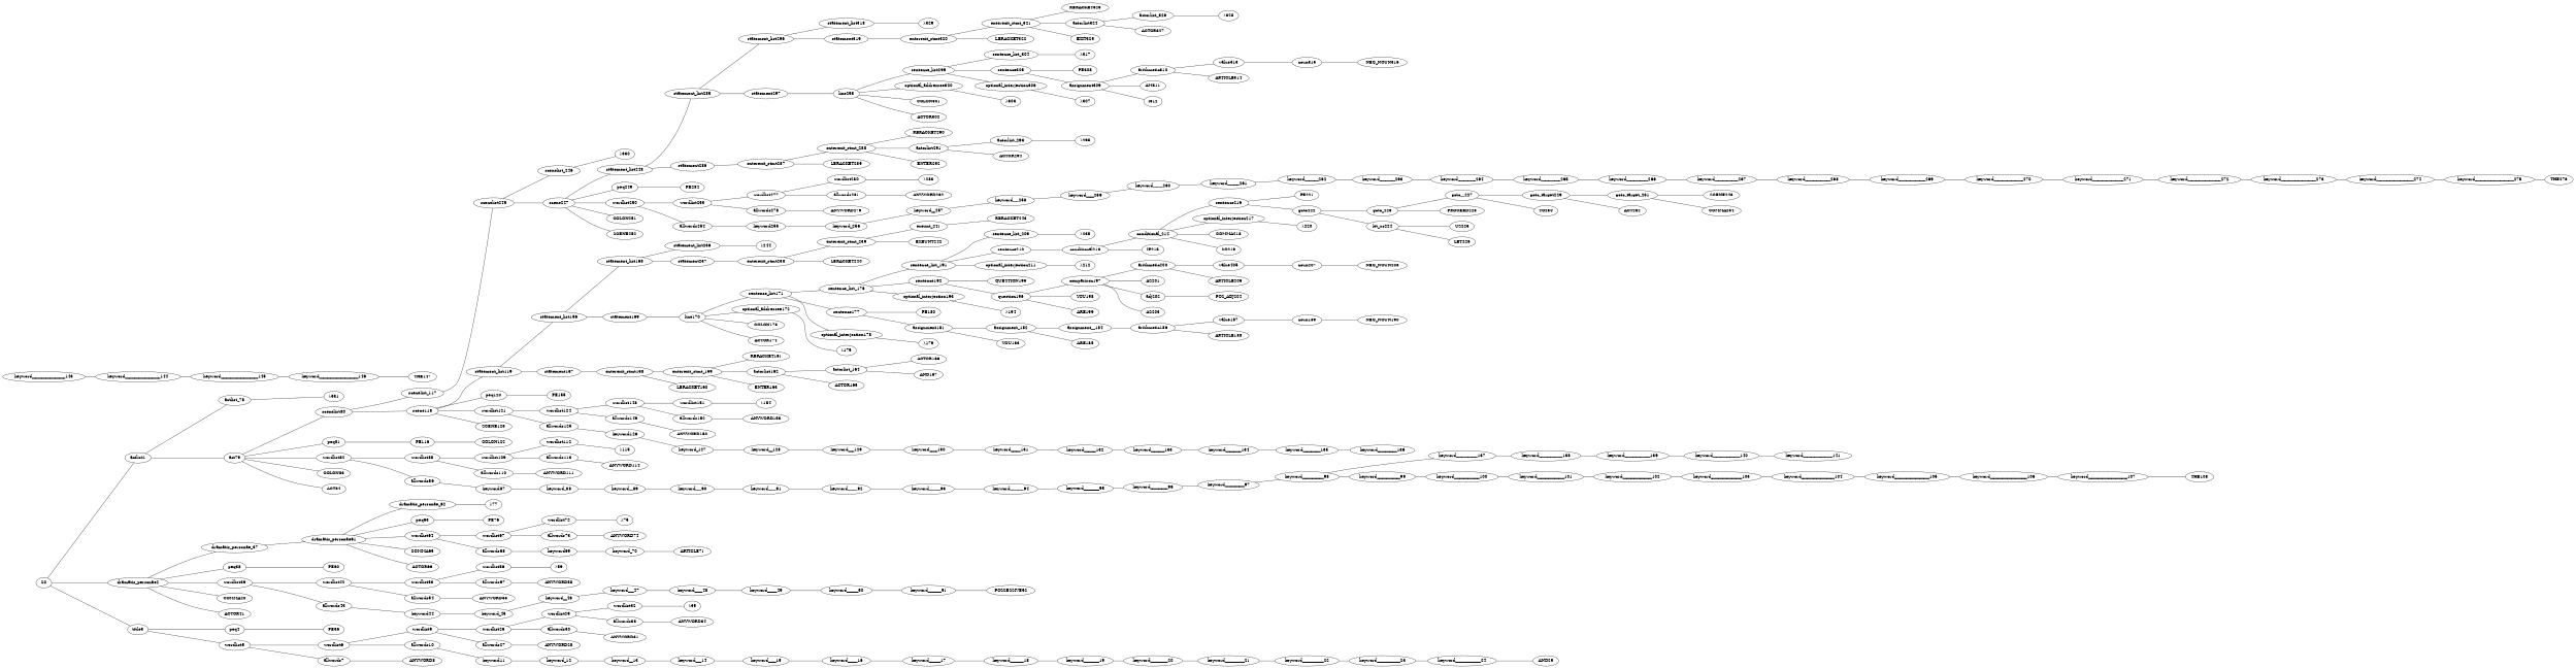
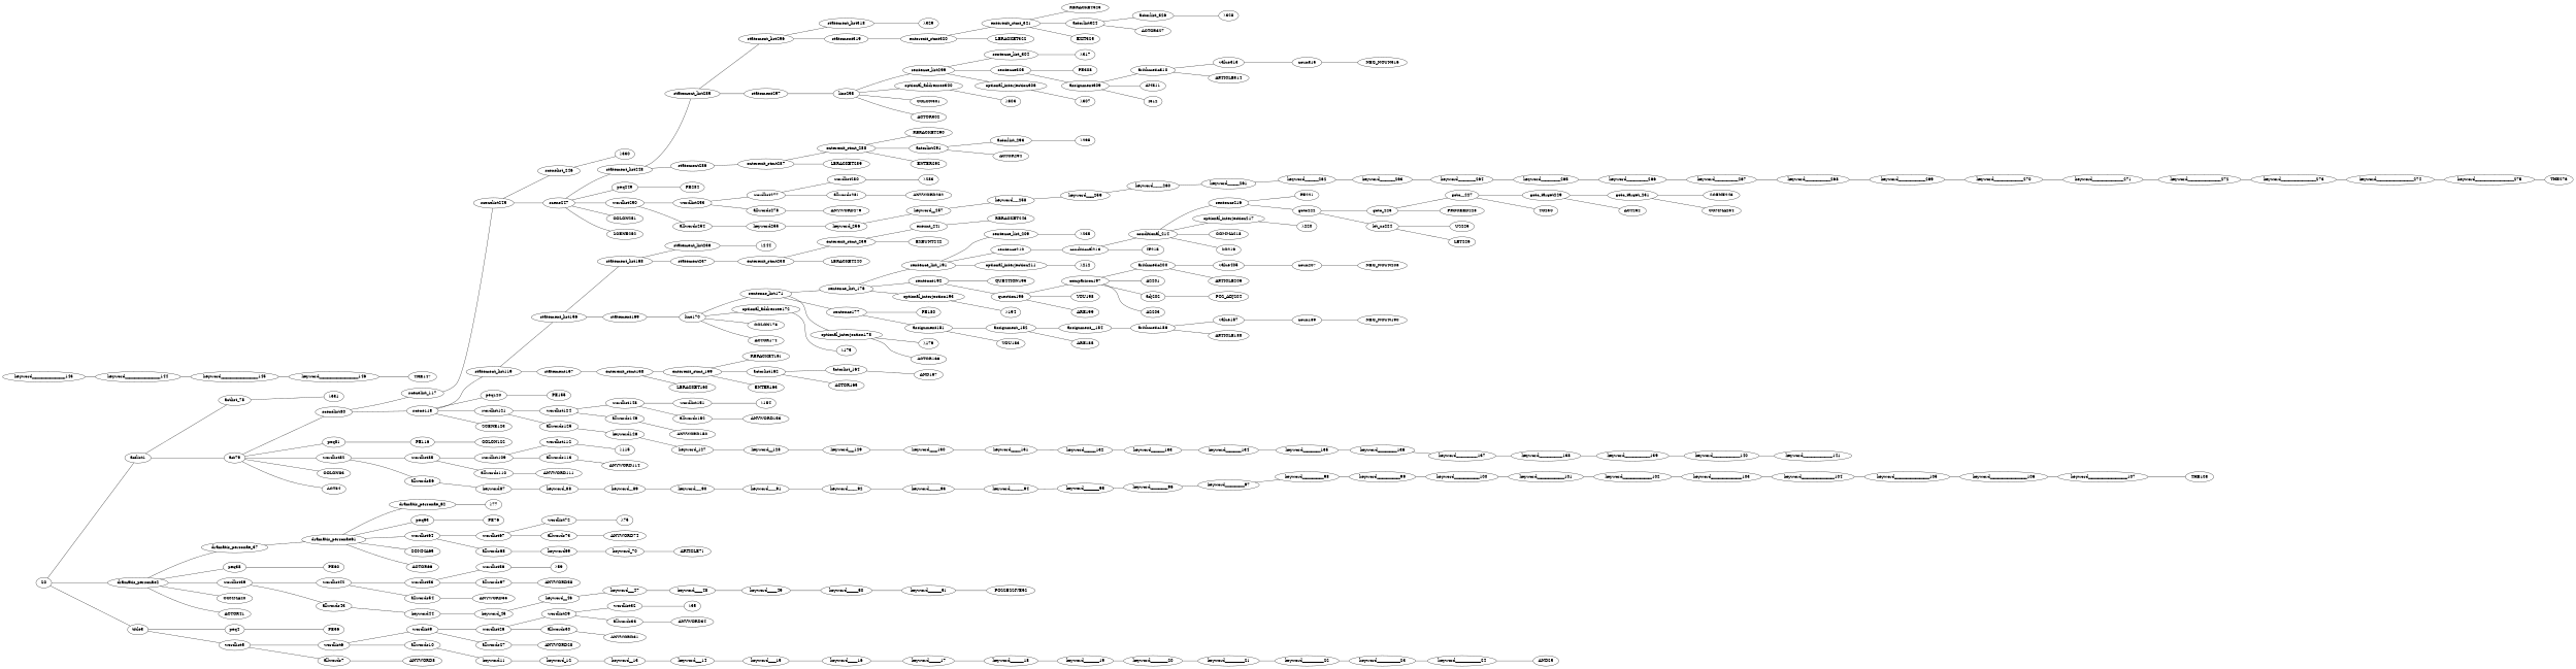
  strict graph {
    rankdir=LR
    S0
    actlist1
    dramatis_personae2
    title3
    actlist_78
    act79
    dramatis_personae_37
    peq38
    wordlist39
    COMMA40
    ACTOR41
    peq4
    wordlist5
    "λ331"
    scenelist80
    peq81
    wordlist82
    COLON83
    ACT84
    dramatis_personae61
    PE60
    wordlist42
    allwords43
    PE36
    wordlist6
    allwords7
    wordlist9
    allwords10
    ANYWORD8
    wordlist26
    allwords27
    keyword11
    wordlist29
    allwords30
    ANYWORD28
    keyword_12
    keyword__13
    keyword___14
    keyword____15
    keyword_____16
    keyword______17
    keyword_______18
    keyword________19
    keyword_________20
    keyword__________21
    keyword___________22
    keyword____________23
    keyword_____________24
    AND25
    wordlist32
    allwords33
    ANYWORD31
    "λ35"
    ANYWORD34
    dramatis_personae_62
    peq63
    wordlist64
    COMMA65
    ACTOR66
    wordlist53
    allwords54
    keyword44
    wordlist56
    n64 [label=allwords97]
    ANYWORD55
    keyword_45
    keyword__46
    keyword___47
    keyword____48
    keyword_____49
    keyword______50
    keyword_______51
    POSSESSIVE52
    "λ59"
    ANYWORD58
    "λ77"
    PE76
    wordlist67
    allwords68
    wordlist72
    allwords73
    keyword69
    "λ75"
    ANYWORD74
    keyword_70
    ARTICLE71
    scenelist_117
    scene118
    PE116
    wordlist85
    allwords86
    scenelist245
    statement_list119
    peq120
    wordlist121
    SCENE123
    COLON122
    wordlist109
    allwords110
    keyword87
    wordlist112
    allwords113
    ANYWORD111
    keyword_88
    keyword__89
    keyword___90
    keyword____91
    keyword_____92
    keyword______93
    keyword_______94
    keyword________95
    keyword_________96
    keyword__________97
    keyword___________98
    keyword____________99
    keyword_____________100
    keyword______________101
    keyword_______________102
    keyword________________103
    keyword_________________104
    keyword__________________105
    keyword___________________106
    keyword____________________107
    THE108
    "λ115"
    ANYWORD114
    scenelist_246
    scene247
    statement_list156
    statement157
    PE155
    wordlist124
    allwords125
    statement_list168
    statement169
    enterexit_stmt158
    wordlist148
    allwords149
    keyword126
    wordlist151
    allwords152
    ANYWORD150
    keyword_127
    keyword__128
    keyword___129
    keyword____130
    keyword_____131
    keyword______132
    keyword_______133
    keyword________134
    keyword_________135
    keyword__________136
    keyword___________137
    keyword____________138
    keyword_____________139
    keyword______________140
    keyword_______________141
    keyword_________________143
    keyword__________________144
    keyword___________________145
    keyword____________________146
    THE147
    "λ154"
    ANYWORD153
    statement_list236
    statement237
    line170
    enterexit_stmt_159
    LBRACKET160
    RBRACKET161
    actorlist162
    ENTER163
    actorlist_164
    ACTOR165
    ACTOR166
    AND167
    "λ244"
    enterexit_stmt238
    sentence_list171
    optional_addressee172
    COLON173
    ACTOR174
    sentence_list_176
    sentence177
    optional_interjection178
    "λ175"
    sentence_list_191
    sentence192
    optional_interjection193
    PE180
    assignment181
    "λ179"
    sentence_list_209
    sentence210
    optional_interjection211
    QUESTION195
    question196
    "λ194"
    assignment_182
    YOU183
    assignment__184
    ARE185
    arithmetic186
    value187
    ARTICLE188
    noun189
    NEG_NOUN190
    "λ235"
    conditional213
    "λ212"
    comparison197
    YOU198
    ARE199
    arithmetic200
    AS201
    adj202
    AS203
    n218 [label=value405]
    ARTICLE206
    POS_ADJ204
    noun207
    NEG_NOUN208
    conditional_214
    IF215
    sentence216
    optional_interjection217
    COMMA218
    SO219
    PE221
    goto222
    "λ220"
    goto_223
    let_us224
    goto__227
    PROCEED228
    US225
    LET226
    goto_target229
    TO230
    goto_target_231
    ACT232
    n242 [label=SCENE243]
    COMMA234
    enterexit_stmt_239
    LBRACKET240
    exeunt_241
    EXEUNT242
    RBRACKET243
    "λ330"
    statement_list248
    peq249
    wordlist250
    COLON251
    SCENE252
    statement_list285
    statement286
    PE284
    wordlist253
    allwords254
    statement_list296
    statement297
    enterexit_stmt287
    wordlist277
    allwords278
    keyword255
    wordlist280
    allwords281
    ANYWORD279
    keyword_256
    keyword__257
    keyword___258
    keyword____259
    keyword_____260
    keyword______261
    keyword_______262
    keyword________263
    keyword_________264
    keyword__________265
    keyword___________266
    keyword____________267
    keyword_____________268
    keyword______________269
    keyword_______________270
    keyword________________271
    keyword_________________272
    keyword__________________273
    keyword___________________274
    keyword____________________275
    THE276
    "λ283"
    ANYWORD282
    statement_list318
    statement319
    line298
    enterexit_stmt_288
    LBRACKET289
    RBRACKET290
    actorlist291
    ENTER292
    actorlist_293
    ACTOR294
    "λ295"
    "λ329"
    enterexit_stmt320
    sentence_list299
    optional_addressee300
    COLON301
    ACTOR302
    sentence_list_304
    sentence305
    optional_interjection306
    "λ303"
    "λ317"
    PE308
    assignment309
    "λ307"
    arithmetic310
    AM311
    I312
    value313
    ARTICLE314
    noun315
    NEG_NOUN316
    enterexit_stmt_321
    LBRACKET322
    RBRACKET323
    actorlist324
    EXIT325
    actorlist_326
    ACTOR327
    "λ328"
    S0 -- actlist1
    S0 -- dramatis_personae2
    S0 -- title3
    actlist1 -- actlist_78
    actlist1 -- act79
    dramatis_personae2 -- dramatis_personae_37
    dramatis_personae2 -- peq38
    dramatis_personae2 -- wordlist39
    dramatis_personae2 -- COMMA40
    dramatis_personae2 -- ACTOR41
    title3 -- peq4
    title3 -- wordlist5
    actlist_78 -- "λ331"
    act79 -- scenelist80
    act79 -- peq81
    act79 -- wordlist82
    act79 -- COLON83
    act79 -- ACT84
    dramatis_personae_37 -- dramatis_personae61
    peq38 -- PE60
    wordlist39 -- wordlist42
    wordlist39 -- allwords43
    peq4 -- PE36
    wordlist5 -- wordlist6
    wordlist5 -- allwords7
    scenelist80 -- scenelist_117
    scenelist80 -- scene118
    peq81 -- PE116
    wordlist82 -- wordlist85
    wordlist82 -- allwords86
    dramatis_personae61 -- dramatis_personae_62
    dramatis_personae61 -- peq63
    dramatis_personae61 -- wordlist64
    dramatis_personae61 -- COMMA65
    dramatis_personae61 -- ACTOR66
    wordlist42 -- wordlist53
    wordlist42 -- allwords54
    allwords43 -- keyword44
    wordlist6 -- wordlist9
    wordlist6 -- allwords10
    allwords7 -- ANYWORD8
    wordlist9 -- wordlist26
    wordlist9 -- allwords27
    allwords10 -- keyword11
    wordlist26 -- wordlist29
    wordlist26 -- allwords30
    allwords27 -- ANYWORD28
    keyword11 -- keyword_12
    wordlist29 -- wordlist32
    wordlist29 -- allwords33
    allwords30 -- ANYWORD31
    keyword_12 -- keyword__13
    keyword__13 -- keyword___14
    keyword___14 -- keyword____15
    keyword____15 -- keyword_____16
    keyword_____16 -- keyword______17
    keyword______17 -- keyword_______18
    keyword_______18 -- keyword________19
    keyword________19 -- keyword_________20
    keyword_________20 -- keyword__________21
    keyword__________21 -- keyword___________22
    keyword___________22 -- keyword____________23
    keyword____________23 -- keyword_____________24
    keyword_____________24 -- AND25
    wordlist32 -- "λ35"
    allwords33 -- ANYWORD34
    dramatis_personae_62 -- "λ77"
    peq63 -- PE76
    wordlist64 -- wordlist67
    wordlist64 -- allwords68
    wordlist53 -- wordlist56
    wordlist53 -- n64
    allwords54 -- ANYWORD55
    keyword44 -- keyword_45
    wordlist56 -- "λ59"
    n64 -- ANYWORD58
    keyword_45 -- keyword__46
    keyword__46 -- keyword___47
    keyword___47 -- keyword____48
    keyword____48 -- keyword_____49
    keyword_____49 -- keyword______50
    keyword______50 -- keyword_______51
    keyword_______51 -- POSSESSIVE52
    wordlist67 -- wordlist72
    wordlist67 -- allwords73
    allwords68 -- keyword69
    wordlist72 -- "λ75"
    allwords73 -- ANYWORD74
    keyword69 -- keyword_70
    keyword_70 -- ARTICLE71
    scenelist_117 -- scenelist245
    scene118 -- statement_list119
    scene118 -- peq120
    scene118 -- wordlist121
    scene118 -- SCENE123
    PE116 -- COLON122
    wordlist85 -- wordlist109
    wordlist85 -- allwords110
    allwords86 -- keyword87
    scenelist245 -- scenelist_246
    scenelist245 -- scene247
    statement_list119 -- statement_list156
    statement_list119 -- statement157
    peq120 -- PE155
    wordlist121 -- wordlist124
    wordlist121 -- allwords125
    wordlist109 -- wordlist112
    wordlist109 -- allwords113
    allwords110 -- ANYWORD111
    keyword87 -- keyword_88
    wordlist112 -- "λ115"
    allwords113 -- ANYWORD114
    keyword_88 -- keyword__89
    keyword__89 -- keyword___90
    keyword___90 -- keyword____91
    keyword____91 -- keyword_____92
    keyword_____92 -- keyword______93
    keyword______93 -- keyword_______94
    keyword_______94 -- keyword________95
    keyword________95 -- keyword_________96
    keyword_________96 -- keyword__________97
    keyword__________97 -- keyword___________98
    keyword___________98 -- keyword____________99
    keyword____________99 -- keyword_____________100
    keyword_____________100 -- keyword______________101
    keyword______________101 -- keyword_______________102
    keyword_______________102 -- keyword________________103
    keyword________________103 -- keyword_________________104
    keyword_________________104 -- keyword__________________105
    keyword__________________105 -- keyword___________________106
    keyword___________________106 -- keyword____________________107
    keyword____________________107 -- THE108
    scenelist_246 -- "λ330"
    scene247 -- statement_list248
    scene247 -- peq249
    scene247 -- wordlist250
    scene247 -- COLON251
    scene247 -- SCENE252
    statement_list156 -- statement_list168
    statement_list156 -- statement169
    statement157 -- enterexit_stmt158
    wordlist124 -- wordlist148
    wordlist124 -- allwords149
    allwords125 -- keyword126
    statement_list168 -- statement_list236
    statement_list168 -- statement237
    statement169 -- line170
    enterexit_stmt158 -- enterexit_stmt_159
    enterexit_stmt158 -- LBRACKET160
    wordlist148 -- wordlist151
    wordlist148 -- allwords152
    allwords149 -- ANYWORD150
    keyword126 -- keyword_127
    wordlist151 -- "λ154"
    allwords152 -- ANYWORD153
    keyword_127 -- keyword__128
    keyword__128 -- keyword___129
    keyword___129 -- keyword____130
    keyword____130 -- keyword_____131
    keyword_____131 -- keyword______132
    keyword______132 -- keyword_______133
    keyword_______133 -- keyword________134
    keyword________134 -- keyword_________135
    keyword_________135 -- keyword__________136
-   keyword___________98 -- keyword___________137
+   keyword__________136 -- keyword___________137
    keyword___________137 -- keyword____________138
    keyword____________138 -- keyword_____________139
    keyword_____________139 -- keyword______________140
    keyword______________140 -- keyword_______________141
    keyword_________________143 -- keyword__________________144
    keyword__________________144 -- keyword___________________145
    keyword___________________145 -- keyword____________________146
    keyword____________________146 -- THE147
    statement_list236 -- "λ244"
    statement237 -- enterexit_stmt238
    line170 -- sentence_list171
    line170 -- optional_addressee172
    line170 -- COLON173
    line170 -- ACTOR174
    enterexit_stmt_159 -- RBRACKET161
    enterexit_stmt_159 -- actorlist162
    enterexit_stmt_159 -- ENTER163
    actorlist162 -- actorlist_164
    actorlist162 -- ACTOR165
-   actorlist_164 -- ACTOR166
+   optional_interjection178 -- ACTOR166
    actorlist_164 -- AND167
    enterexit_stmt238 -- enterexit_stmt_239
    enterexit_stmt238 -- LBRACKET240
    sentence_list171 -- sentence_list_176
    sentence_list171 -- sentence177
    sentence_list171 -- optional_interjection178
    optional_addressee172 -- "λ175"
    sentence_list_176 -- sentence_list_191
    sentence_list_176 -- sentence192
    sentence_list_176 -- optional_interjection193
    sentence177 -- PE180
    sentence177 -- assignment181
    optional_interjection178 -- "λ179"
    sentence_list_191 -- sentence_list_209
    sentence_list_191 -- sentence210
    sentence_list_191 -- optional_interjection211
    sentence192 -- QUESTION195
    sentence192 -- question196
    optional_interjection193 -- "λ194"
    assignment181 -- assignment_182
    assignment181 -- YOU183
    sentence_list_209 -- "λ235"
    sentence210 -- conditional213
    optional_interjection211 -- "λ212"
    question196 -- comparison197
    question196 -- YOU198
    question196 -- ARE199
    assignment_182 -- assignment__184
    assignment_182 -- ARE185
    assignment__184 -- arithmetic186
    arithmetic186 -- value187
    arithmetic186 -- ARTICLE188
    value187 -- noun189
    noun189 -- NEG_NOUN190
    conditional213 -- conditional_214
    conditional213 -- IF215
    comparison197 -- arithmetic200
    comparison197 -- AS201
    comparison197 -- adj202
    comparison197 -- AS203
    arithmetic200 -- n218
    arithmetic200 -- ARTICLE206
    adj202 -- POS_ADJ204
    n218 -- noun207
    noun207 -- NEG_NOUN208
    conditional_214 -- sentence216
    conditional_214 -- optional_interjection217
    conditional_214 -- COMMA218
    conditional_214 -- SO219
    sentence216 -- PE221
    sentence216 -- goto222
    optional_interjection217 -- "λ220"
    goto222 -- goto_223
    goto222 -- let_us224
    goto_223 -- goto__227
    goto_223 -- PROCEED228
    let_us224 -- US225
    let_us224 -- LET226
    goto__227 -- goto_target229
    goto__227 -- TO230
    goto_target229 -- goto_target_231
    goto_target229 -- ACT232
    goto_target_231 -- n242
    goto_target_231 -- COMMA234
    enterexit_stmt_239 -- exeunt_241
    enterexit_stmt_239 -- EXEUNT242
    exeunt_241 -- RBRACKET243
    statement_list248 -- statement_list285
    statement_list248 -- statement286
    peq249 -- PE284
    wordlist250 -- wordlist253
    wordlist250 -- allwords254
    statement_list285 -- statement_list296
    statement_list285 -- statement297
    statement286 -- enterexit_stmt287
    wordlist253 -- wordlist277
    wordlist253 -- allwords278
    allwords254 -- keyword255
    statement_list296 -- statement_list318
    statement_list296 -- statement319
    statement297 -- line298
    enterexit_stmt287 -- enterexit_stmt_288
    enterexit_stmt287 -- LBRACKET289
    wordlist277 -- wordlist280
    wordlist277 -- allwords281
    allwords278 -- ANYWORD279
    keyword255 -- keyword_256
    wordlist280 -- "λ283"
    allwords281 -- ANYWORD282
    keyword_256 -- keyword__257
    keyword__257 -- keyword___258
    keyword___258 -- keyword____259
    keyword____259 -- keyword_____260
    keyword_____260 -- keyword______261
    keyword______261 -- keyword_______262
    keyword_______262 -- keyword________263
    keyword________263 -- keyword_________264
    keyword_________264 -- keyword__________265
    keyword__________265 -- keyword___________266
    keyword___________266 -- keyword____________267
    keyword____________267 -- keyword_____________268
    keyword_____________268 -- keyword______________269
    keyword______________269 -- keyword_______________270
    keyword_______________270 -- keyword________________271
    keyword________________271 -- keyword_________________272
    keyword_________________272 -- keyword__________________273
    keyword__________________273 -- keyword___________________274
    keyword___________________274 -- keyword____________________275
    keyword____________________275 -- THE276
    statement_list318 -- "λ329"
    statement319 -- enterexit_stmt320
    line298 -- sentence_list299
    line298 -- optional_addressee300
    line298 -- COLON301
    line298 -- ACTOR302
    enterexit_stmt_288 -- RBRACKET290
    enterexit_stmt_288 -- actorlist291
    enterexit_stmt_288 -- ENTER292
    actorlist291 -- actorlist_293
    actorlist291 -- ACTOR294
    actorlist_293 -- "λ295"
    enterexit_stmt320 -- enterexit_stmt_321
    enterexit_stmt320 -- LBRACKET322
    sentence_list299 -- sentence_list_304
    sentence_list299 -- sentence305
    sentence_list299 -- optional_interjection306
    optional_addressee300 -- "λ303"
    sentence_list_304 -- "λ317"
    sentence305 -- PE308
    sentence305 -- assignment309
    optional_interjection306 -- "λ307"
    assignment309 -- arithmetic310
    assignment309 -- AM311
    assignment309 -- I312
    arithmetic310 -- value313
    arithmetic310 -- ARTICLE314
    value313 -- noun315
    noun315 -- NEG_NOUN316
    enterexit_stmt_321 -- RBRACKET323
    enterexit_stmt_321 -- actorlist324
    enterexit_stmt_321 -- EXIT325
    actorlist324 -- actorlist_326
    actorlist324 -- ACTOR327
    actorlist_326 -- "λ328"
  }
